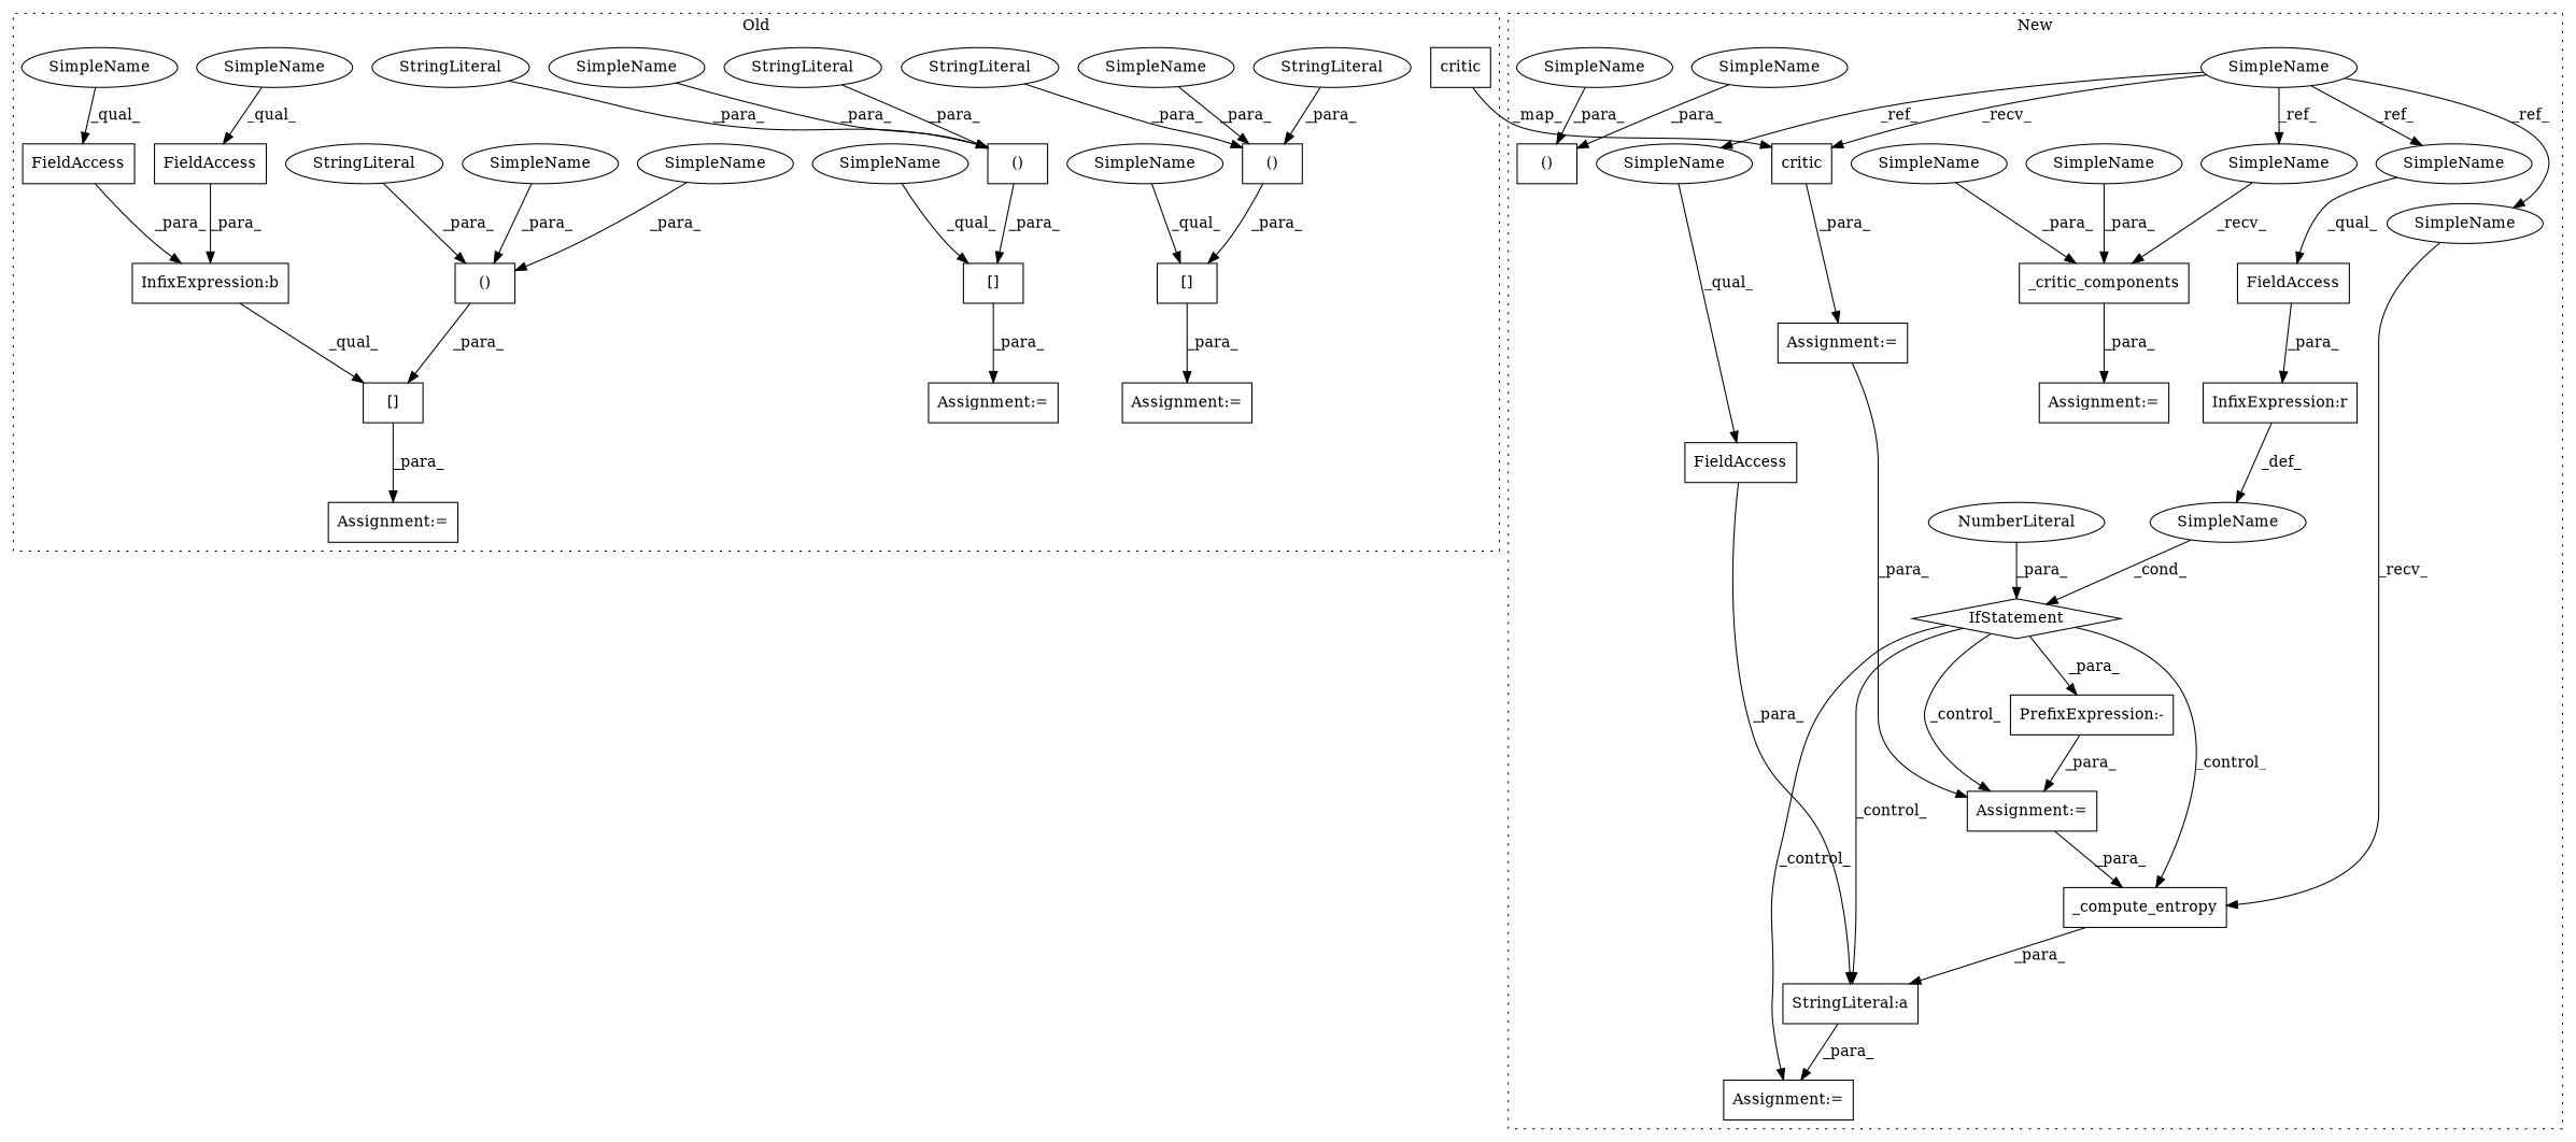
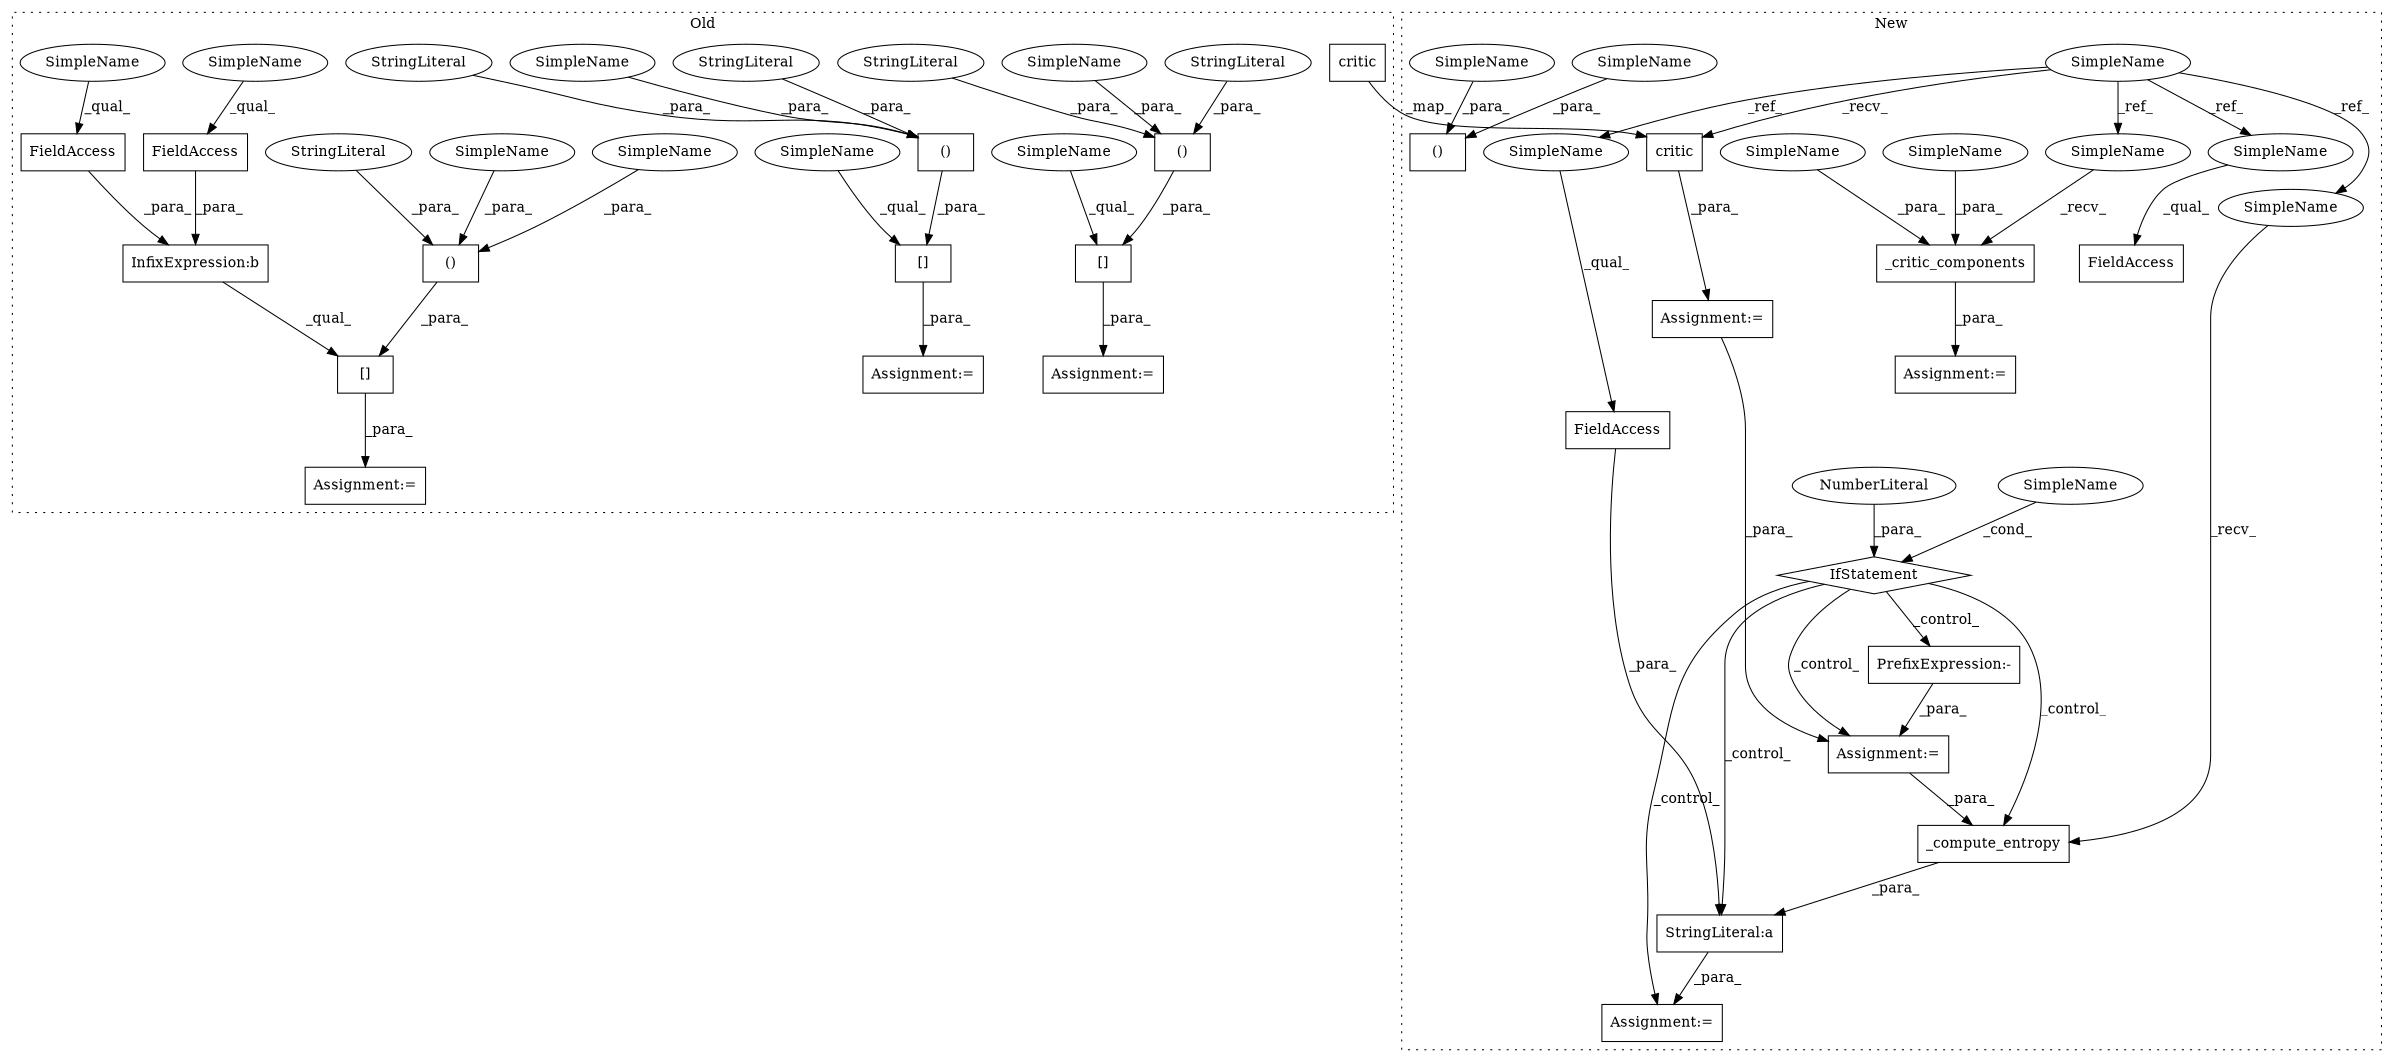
  digraph {
    node [a=42 l=4 s=4528 shape=box]
    n1 [a=2 l="35,2" label="[]" s="4493,4578"]
    n2 [a=106 l=50 label="()"]
    n3 [a=27 l=3 label="InfixExpression:b" s=4506]
    n4 [a=45 l=16 label=StringLiteral s=4545 shape=ellipse]
    n5 [a=22 l=12 label=FieldAccess s=4509]
    n6 [a=22 l=12 label=FieldAccess s=4494]
    n7 [a=106 l=62 label="()" s=4605]
    n8 [a=2 l="12,2" label="[]" s="4593,4667"]
    n9 [a=106 l=62 label="()" s=4700]
    n10 [a=2 l="15,2" label="[]" s="4685,4762"]
    n11 [a=45 l=16 label=StringLiteral s=4605 shape=ellipse]
    n12 [a=45 l=16 label=StringLiteral s=4746 shape=ellipse]
    n13 [a=45 l=16 label=StringLiteral s=4700 shape=ellipse]
    n14 [a=45 l=16 label=StringLiteral s=4651 shape=ellipse]
    n15 [a=7 l=1 label="Assignment:=" s=4592]
    n16 [a=7 l=1 label="Assignment:=" s=4684]
    n17 [a=7 l=1 label="Assignment:=" s=4492]
    n18 [a=32 l="7,1" label=critic s="4963,4978"]
    n19 [l=6 label=SimpleName s=4593 shape=ellipse]
    n20 [l=9 label=SimpleName s=4685 shape=ellipse]
    n21 [label=SimpleName s=4729 shape=ellipse]
    n22 [label=SimpleName shape=ellipse]
    n23 [label=SimpleName s=4634 shape=ellipse]
    n24 [label=SimpleName s=4574 shape=ellipse]
    n25 [label=SimpleName s=4494 shape=ellipse]
    n26 [label=SimpleName s=4509 shape=ellipse]
    n27 [a=32 l="17,1" label=_compute_entropy s="6571,6598"]
    n28 [a=27 l=3 label="StringLiteral:a" s=6563]
    n29 [label=SimpleName shape=ellipse l="" s=""]
-   n30 [a=27 label="InfixExpression:r" s=6462]
    n31 [label=SimpleName s=5126 shape=ellipse]
    n32 [a=32 l="20,1" label=_critic_components s="5607,5643"]
    n33 [a=22 l=27 label=FieldAccess s=6435]
    n34 [a=22 l=27 label=FieldAccess s=6536]
    n35 [a=25 l="4,2" label=IfStatement s="6431,6470" shape=diamond]
    n36 [a=7 l=2 label="Assignment:=" s=6533]
    n37 [a=7 l=2 label="Assignment:=" s=5600]
    n38 [a=106 l=47 label="()" s=5553]
    n39 [a=32 l="7,1" label=critic s="5845,5860"]
    n40 [a=7 l=1 label="Assignment:=" s=5839]
    n41 [a=7 l=1 label="Assignment:=" s=6490]
    n42 [a=38 l=1 label="PrefixExpression:-" s=6512]
    n43 [a=34 l=1 label=NumberLiteral s=6513 shape=ellipse]
    n44 [l=6 label=SimpleName s=5627 shape=ellipse]
    n45 [l=6 label=SimpleName s=5572 shape=ellipse]
    n46 [l=9 label=SimpleName s=5634 shape=ellipse]
    n47 [l=9 label=SimpleName s=5591 shape=ellipse]
    n48 [label=SimpleName s=6536 shape=ellipse]
    n49 [label=SimpleName s=6566 shape=ellipse]
    n50 [label=SimpleName s=5602 shape=ellipse]
    n51 [label=SimpleName s=6435 shape=ellipse]
    subgraph cluster_1 {
      label=Old
      style=dotted
      n1
      n2
      n3
      n4
      n5
      n6
      n7
      n8
      n9
      n10
      n11
      n12
      n13
      n14
      n15
      n16
      n17
      n18
      n19
      n20
      n21
      n22
      n23
      n24
      n25
      n26
    }
    subgraph cluster_2 {
      label=New
      style=dotted
      n27
      n28
      n29
-     n30
      n31
      n32
      n33
      n34
      n35
      n36
      n37
      n38
      n39
      n40
      n41
      n42
      n43
      n44
      n45
      n46
      n47
      n48
      n49
      n50
      n51
    }
    n1 -> n17 [label=_para_]
    n2 -> n1 [label=_para_]
    n3 -> n1 [label=_qual_]
    n4 -> n2 [label=_para_]
    n5 -> n3 [label=_para_]
    n6 -> n3 [label=_para_]
    n7 -> n8 [label=_para_]
    n8 -> n15 [label=_para_]
    n9 -> n10 [label=_para_]
    n10 -> n16 [label=_para_]
    n11 -> n7 [label=_para_]
    n12 -> n9 [label=_para_]
    n13 -> n9 [label=_para_]
    n14 -> n7 [label=_para_]
    n18 -> n39 [label=_map_]
    n19 -> n8 [label=_qual_]
    n20 -> n10 [label=_qual_]
    n21 -> n9 [label=_para_]
    n22 -> n2 [label=_para_]
    n23 -> n7 [label=_para_]
    n24 -> n2 [label=_para_]
    n25 -> n6 [label=_qual_]
    n26 -> n5 [label=_qual_]
    n27 -> n28 [label=_para_]
    n28 -> n36 [label=_para_]
    n29 -> n35 [label=_cond_]
-   n30 -> n29 [label=_def_]
    n31 -> n39 [label=_recv_]
    n31 -> n48 [label=_ref_]
    n31 -> n49 [label=_ref_]
    n31 -> n50 [label=_ref_]
    n31 -> n51 [label=_ref_]
    n32 -> n37 [label=_para_]
-   n33 -> n30 [label=_para_]
    n34 -> n28 [label=_para_]
    n35 -> n27 [label=_control_]
    n35 -> n28 [label=_control_]
    n35 -> n36 [label=_control_]
    n35 -> n41 [label=_control_]
-   n35 -> n42 [label=_para_]
+   n35 -> n42 [label=_control_]
    n39 -> n40 [label=_para_]
    n40 -> n41 [label=_para_]
    n41 -> n27 [label=_para_]
    n42 -> n41 [label=_para_]
    n43 -> n35 [label=_para_]
    n44 -> n32 [label=_para_]
    n45 -> n38 [label=_para_]
    n46 -> n32 [label=_para_]
    n47 -> n38 [label=_para_]
    n48 -> n34 [label=_qual_]
    n49 -> n27 [label=_recv_]
    n50 -> n32 [label=_recv_]
    n51 -> n33 [label=_qual_]
  }
